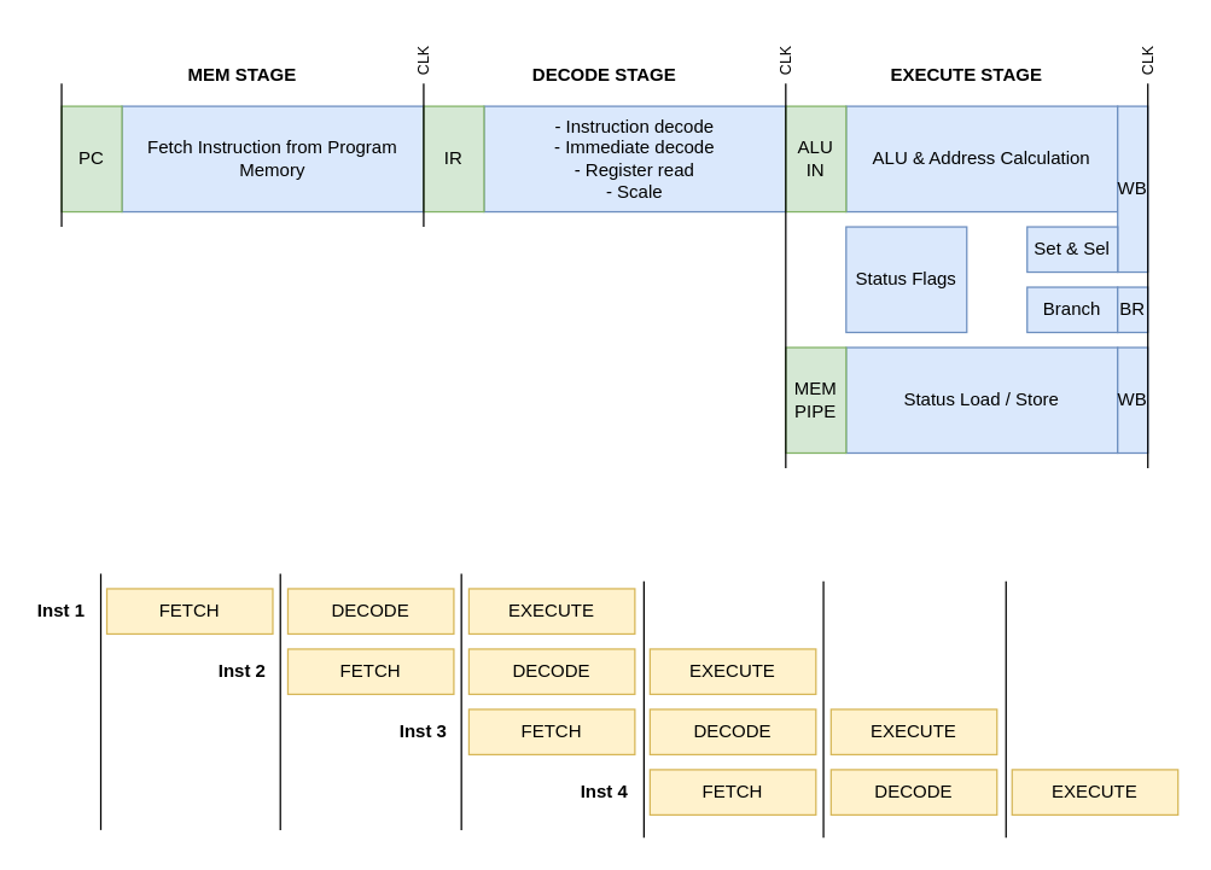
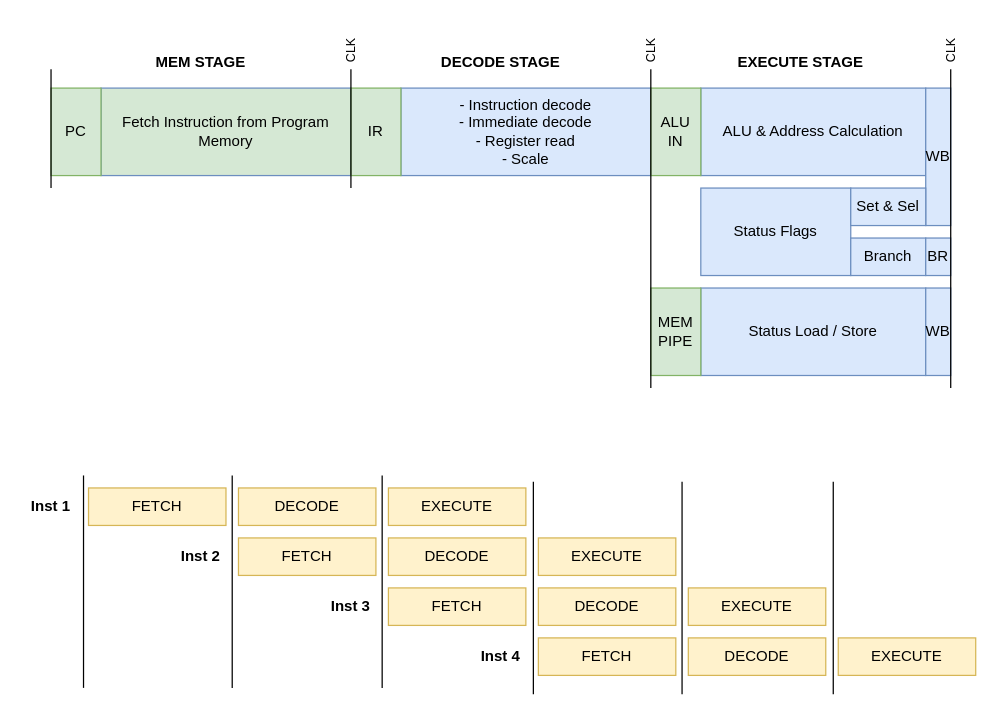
  <mxCell id="0" />
  <mxCell id="1" parent="0" />
- <mxCell id="2" value="Fetch Instruction from Program Memory" style="rounded=0;whiteSpace=wrap;html=1;horizontal=1;verticalAlign=middle;fillColor=#dae8fc;strokeColor=#6c8ebf;" parent="1" vertex="1"><mxGeometry x="80" y="70" width="200" height="70" as="geometry" /></mxCell>
+ <mxCell id="2" value="Fetch Instruction from Program Memory" style="rounded=0;whiteSpace=wrap;html=1;horizontal=1;verticalAlign=middle;fillColor=#d5e8d4;strokeColor=#6c8ebf;" parent="1" vertex="1"><mxGeometry x="80" y="70" width="200" height="70" as="geometry" /></mxCell>
  <mxCell id="3" value="- Instruction decode&lt;br&gt;- Immediate decode&lt;br&gt;- Register read&lt;br&gt;- Scale" style="rounded=0;whiteSpace=wrap;html=1;fillColor=#dae8fc;strokeColor=#6c8ebf;" parent="1" vertex="1"><mxGeometry x="320" y="70" width="200" height="70" as="geometry" /></mxCell>
  <mxCell id="4" value="ALU &amp;amp; Address Calculation" style="rounded=0;whiteSpace=wrap;html=1;fillColor=#dae8fc;strokeColor=#6c8ebf;" parent="1" vertex="1"><mxGeometry x="560" y="70" width="180" height="70" as="geometry" /></mxCell>
  <mxCell id="5" value="MEM STAGE" style="text;html=1;strokeColor=none;fillColor=none;align=center;verticalAlign=middle;whiteSpace=wrap;rounded=0;fontStyle=1" parent="1" vertex="1"><mxGeometry x="40" y="40" width="240" height="20" as="geometry" /></mxCell>
  <mxCell id="6" value="DECODE STAGE" style="text;html=1;strokeColor=none;fillColor=none;align=center;verticalAlign=middle;whiteSpace=wrap;rounded=0;fontStyle=1" parent="1" vertex="1"><mxGeometry x="280" y="40" width="240" height="20" as="geometry" /></mxCell>
  <mxCell id="7" value="EXECUTE STAGE" style="text;html=1;strokeColor=none;fillColor=none;align=center;verticalAlign=middle;whiteSpace=wrap;rounded=0;fontStyle=1" parent="1" vertex="1"><mxGeometry x="520" y="40" width="240" height="20" as="geometry" /></mxCell>
  <mxCell id="8" value="Status Load / Store" style="rounded=0;whiteSpace=wrap;html=1;fillColor=#dae8fc;strokeColor=#6c8ebf;" parent="1" vertex="1"><mxGeometry x="560" y="230" width="180" height="70" as="geometry" /></mxCell>
- <mxCell id="9" value="Status Flags" style="rounded=0;whiteSpace=wrap;html=1;fillColor=#dae8fc;strokeColor=#6c8ebf;" parent="1" vertex="1"><mxGeometry x="560" y="150" width="80" height="70" as="geometry" /></mxCell>
+ <mxCell id="9" value="Status Flags" style="rounded=0;whiteSpace=wrap;html=1;fillColor=#dae8fc;strokeColor=#6c8ebf;" parent="1" vertex="1"><mxGeometry x="560" y="150" width="120" height="70" as="geometry" /></mxCell>
  <mxCell id="10" value="Branch" style="rounded=0;whiteSpace=wrap;html=1;fillColor=#dae8fc;strokeColor=#6c8ebf;" parent="1" vertex="1"><mxGeometry x="680" y="190" width="60" height="30" as="geometry" /></mxCell>
  <mxCell id="11" value="IR" style="rounded=0;whiteSpace=wrap;html=1;horizontal=1;fillColor=#d5e8d4;strokeColor=#82b366;" parent="1" vertex="1"><mxGeometry x="280" y="70" width="40" height="70" as="geometry" /></mxCell>
  <mxCell id="12" value="ALU IN" style="rounded=0;whiteSpace=wrap;html=1;horizontal=1;fillColor=#d5e8d4;strokeColor=#82b366;" parent="1" vertex="1"><mxGeometry x="520" y="70" width="40" height="70" as="geometry" /></mxCell>
  <mxCell id="13" value="MEM PIPE" style="rounded=0;whiteSpace=wrap;html=1;horizontal=1;fillColor=#d5e8d4;strokeColor=#82b366;" parent="1" vertex="1"><mxGeometry x="520" y="230" width="40" height="70" as="geometry" /></mxCell>
  <mxCell id="14" value="" style="endArrow=none;html=1;" parent="1" edge="1"><mxGeometry width="50" height="50" relative="1" as="geometry"><mxPoint x="520" y="310" as="sourcePoint" /><mxPoint x="520" y="55" as="targetPoint" /></mxGeometry></mxCell>
  <mxCell id="15" value="" style="endArrow=none;html=1;" parent="1" edge="1"><mxGeometry width="50" height="50" relative="1" as="geometry"><mxPoint x="280" y="150" as="sourcePoint" /><mxPoint x="280" y="55" as="targetPoint" /></mxGeometry></mxCell>
  <mxCell id="16" value="WB" style="rounded=0;whiteSpace=wrap;html=1;horizontal=1;fillColor=#dae8fc;strokeColor=#6c8ebf;" parent="1" vertex="1"><mxGeometry x="740" y="230" width="20" height="70" as="geometry" /></mxCell>
  <mxCell id="17" value="WB" style="rounded=0;whiteSpace=wrap;html=1;horizontal=1;fillColor=#dae8fc;strokeColor=#6c8ebf;" parent="1" vertex="1"><mxGeometry x="740" y="70" width="20" height="110" as="geometry" /></mxCell>
  <mxCell id="18" value="Set &amp;amp; Sel" style="rounded=0;whiteSpace=wrap;html=1;fillColor=#dae8fc;strokeColor=#6c8ebf;" parent="1" vertex="1"><mxGeometry x="680" y="150" width="60" height="30" as="geometry" /></mxCell>
  <mxCell id="19" value="PC" style="rounded=0;whiteSpace=wrap;html=1;horizontal=1;fillColor=#d5e8d4;strokeColor=#82b366;" parent="1" vertex="1"><mxGeometry x="40" y="70" width="40" height="70" as="geometry" /></mxCell>
  <mxCell id="20" value="" style="endArrow=none;html=1;" parent="1" edge="1"><mxGeometry width="50" height="50" relative="1" as="geometry"><mxPoint x="40" y="150" as="sourcePoint" /><mxPoint x="40" y="55" as="targetPoint" /></mxGeometry></mxCell>
  <mxCell id="21" value="BR" style="rounded=0;whiteSpace=wrap;html=1;horizontal=1;fillColor=#dae8fc;strokeColor=#6c8ebf;" parent="1" vertex="1"><mxGeometry x="740" y="190" width="20" height="30" as="geometry" /></mxCell>
  <mxCell id="22" value="" style="endArrow=none;html=1;" parent="1" edge="1"><mxGeometry width="50" height="50" relative="1" as="geometry"><mxPoint x="760" y="310" as="sourcePoint" /><mxPoint x="760" y="55" as="targetPoint" /></mxGeometry></mxCell>
  <mxCell id="23" value="CLK" style="text;html=1;strokeColor=none;fillColor=none;align=center;verticalAlign=middle;whiteSpace=wrap;rounded=0;horizontal=0;fontSize=10;" parent="1" vertex="1"><mxGeometry x="750" y="20" width="20" height="40" as="geometry" /></mxCell>
  <mxCell id="24" value="CLK" style="text;html=1;strokeColor=none;fillColor=none;align=center;verticalAlign=middle;whiteSpace=wrap;rounded=0;horizontal=0;fontSize=10;" parent="1" vertex="1"><mxGeometry x="270" y="20" width="20" height="40" as="geometry" /></mxCell>
  <mxCell id="25" value="CLK" style="text;html=1;strokeColor=none;fillColor=none;align=center;verticalAlign=middle;whiteSpace=wrap;rounded=0;horizontal=0;fontSize=10;" parent="1" vertex="1"><mxGeometry x="510" y="20" width="20" height="40" as="geometry" /></mxCell>
  <mxCell id="26" value="FETCH" style="rounded=0;whiteSpace=wrap;html=1;fillColor=#fff2cc;strokeColor=#d6b656;" vertex="1" parent="1"><mxGeometry x="70" y="390" width="110" height="30" as="geometry" /></mxCell>
  <mxCell id="27" value="DECODE" style="rounded=0;whiteSpace=wrap;html=1;fillColor=#fff2cc;strokeColor=#d6b656;" vertex="1" parent="1"><mxGeometry x="190" y="390" width="110" height="30" as="geometry" /></mxCell>
  <mxCell id="28" value="EXECUTE" style="rounded=0;whiteSpace=wrap;html=1;fillColor=#fff2cc;strokeColor=#d6b656;" vertex="1" parent="1"><mxGeometry x="310" y="390" width="110" height="30" as="geometry" /></mxCell>
  <mxCell id="29" value="FETCH" style="rounded=0;whiteSpace=wrap;html=1;fillColor=#fff2cc;strokeColor=#d6b656;" vertex="1" parent="1"><mxGeometry x="190" y="430" width="110" height="30" as="geometry" /></mxCell>
  <mxCell id="30" value="DECODE" style="rounded=0;whiteSpace=wrap;html=1;fillColor=#fff2cc;strokeColor=#d6b656;" vertex="1" parent="1"><mxGeometry x="310" y="430" width="110" height="30" as="geometry" /></mxCell>
  <mxCell id="31" value="EXECUTE" style="rounded=0;whiteSpace=wrap;html=1;fillColor=#fff2cc;strokeColor=#d6b656;" vertex="1" parent="1"><mxGeometry x="430" y="430" width="110" height="30" as="geometry" /></mxCell>
  <mxCell id="32" value="Inst 1" style="text;html=1;strokeColor=none;fillColor=none;align=center;verticalAlign=middle;whiteSpace=wrap;rounded=0;fontStyle=1" vertex="1" parent="1"><mxGeometry x="20" y="395" width="40" height="20" as="geometry" /></mxCell>
  <mxCell id="33" value="Inst 2" style="text;html=1;strokeColor=none;fillColor=none;align=center;verticalAlign=middle;whiteSpace=wrap;rounded=0;fontStyle=1" vertex="1" parent="1"><mxGeometry x="140" y="435" width="40" height="20" as="geometry" /></mxCell>
  <mxCell id="34" value="Inst 3" style="text;html=1;strokeColor=none;fillColor=none;align=center;verticalAlign=middle;whiteSpace=wrap;rounded=0;fontStyle=1" vertex="1" parent="1"><mxGeometry x="260" y="475" width="40" height="20" as="geometry" /></mxCell>
  <mxCell id="35" value="Inst 4" style="text;html=1;strokeColor=none;fillColor=none;align=center;verticalAlign=middle;whiteSpace=wrap;rounded=0;fontStyle=1" vertex="1" parent="1"><mxGeometry x="380" y="515" width="40" height="20" as="geometry" /></mxCell>
  <mxCell id="36" value="FETCH" style="rounded=0;whiteSpace=wrap;html=1;fillColor=#fff2cc;strokeColor=#d6b656;" vertex="1" parent="1"><mxGeometry x="310" y="470" width="110" height="30" as="geometry" /></mxCell>
  <mxCell id="37" value="DECODE" style="rounded=0;whiteSpace=wrap;html=1;fillColor=#fff2cc;strokeColor=#d6b656;" vertex="1" parent="1"><mxGeometry x="430" y="470" width="110" height="30" as="geometry" /></mxCell>
  <mxCell id="38" value="EXECUTE" style="rounded=0;whiteSpace=wrap;html=1;fillColor=#fff2cc;strokeColor=#d6b656;" vertex="1" parent="1"><mxGeometry x="550" y="470" width="110" height="30" as="geometry" /></mxCell>
  <mxCell id="39" value="FETCH" style="rounded=0;whiteSpace=wrap;html=1;fillColor=#fff2cc;strokeColor=#d6b656;" vertex="1" parent="1"><mxGeometry x="430" y="510" width="110" height="30" as="geometry" /></mxCell>
  <mxCell id="40" value="DECODE" style="rounded=0;whiteSpace=wrap;html=1;fillColor=#fff2cc;strokeColor=#d6b656;" vertex="1" parent="1"><mxGeometry x="550" y="510" width="110" height="30" as="geometry" /></mxCell>
  <mxCell id="41" value="EXECUTE" style="rounded=0;whiteSpace=wrap;html=1;fillColor=#fff2cc;strokeColor=#d6b656;" vertex="1" parent="1"><mxGeometry x="670" y="510" width="110" height="30" as="geometry" /></mxCell>
  <mxCell id="42" value="" style="endArrow=none;html=1;" edge="1" parent="1"><mxGeometry width="50" height="50" relative="1" as="geometry"><mxPoint x="185" y="550" as="sourcePoint" /><mxPoint x="185" y="380" as="targetPoint" /></mxGeometry></mxCell>
  <mxCell id="43" value="" style="endArrow=none;html=1;" edge="1" parent="1"><mxGeometry width="50" height="50" relative="1" as="geometry"><mxPoint x="66" y="550" as="sourcePoint" /><mxPoint x="66" y="380" as="targetPoint" /></mxGeometry></mxCell>
  <mxCell id="44" value="" style="endArrow=none;html=1;" edge="1" parent="1"><mxGeometry width="50" height="50" relative="1" as="geometry"><mxPoint x="305" y="550" as="sourcePoint" /><mxPoint x="305" y="380" as="targetPoint" /></mxGeometry></mxCell>
  <mxCell id="45" value="" style="endArrow=none;html=1;" edge="1" parent="1"><mxGeometry width="50" height="50" relative="1" as="geometry"><mxPoint x="426" y="555" as="sourcePoint" /><mxPoint x="426" y="385" as="targetPoint" /></mxGeometry></mxCell>
  <mxCell id="46" value="" style="endArrow=none;html=1;" edge="1" parent="1"><mxGeometry width="50" height="50" relative="1" as="geometry"><mxPoint x="545" y="555" as="sourcePoint" /><mxPoint x="545" y="385" as="targetPoint" /></mxGeometry></mxCell>
  <mxCell id="47" value="" style="endArrow=none;html=1;" edge="1" parent="1"><mxGeometry width="50" height="50" relative="1" as="geometry"><mxPoint x="666" y="555" as="sourcePoint" /><mxPoint x="666" y="385" as="targetPoint" /></mxGeometry></mxCell>
